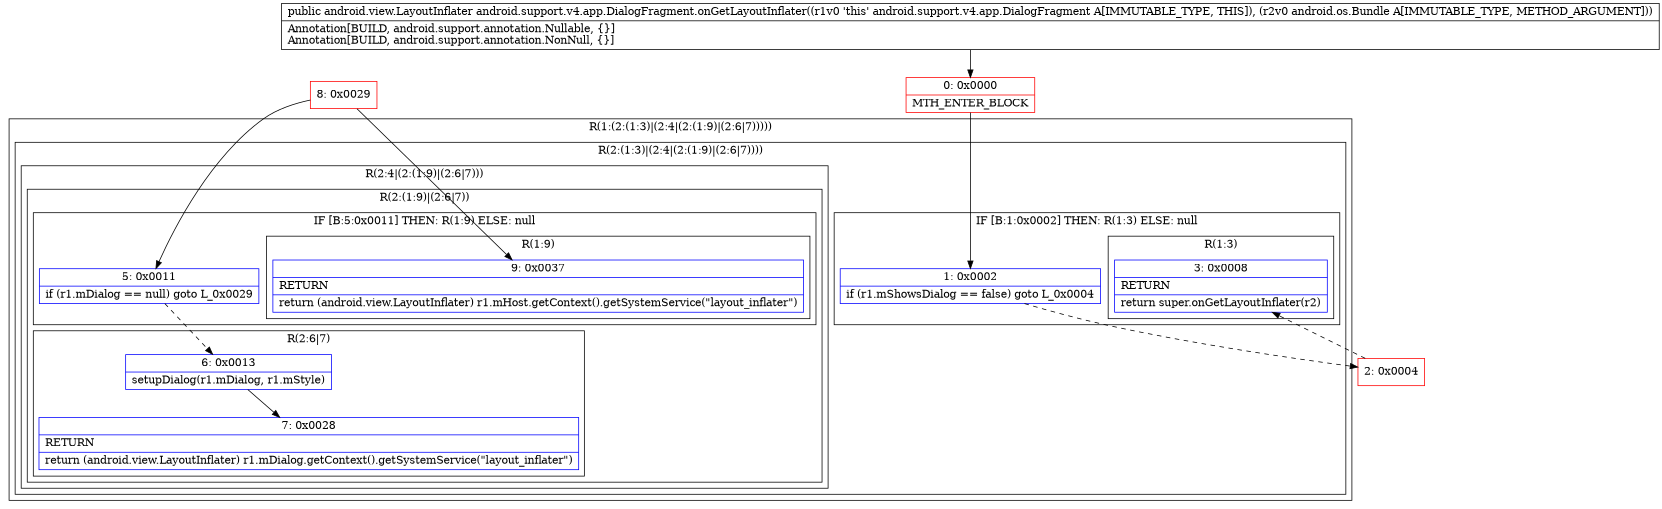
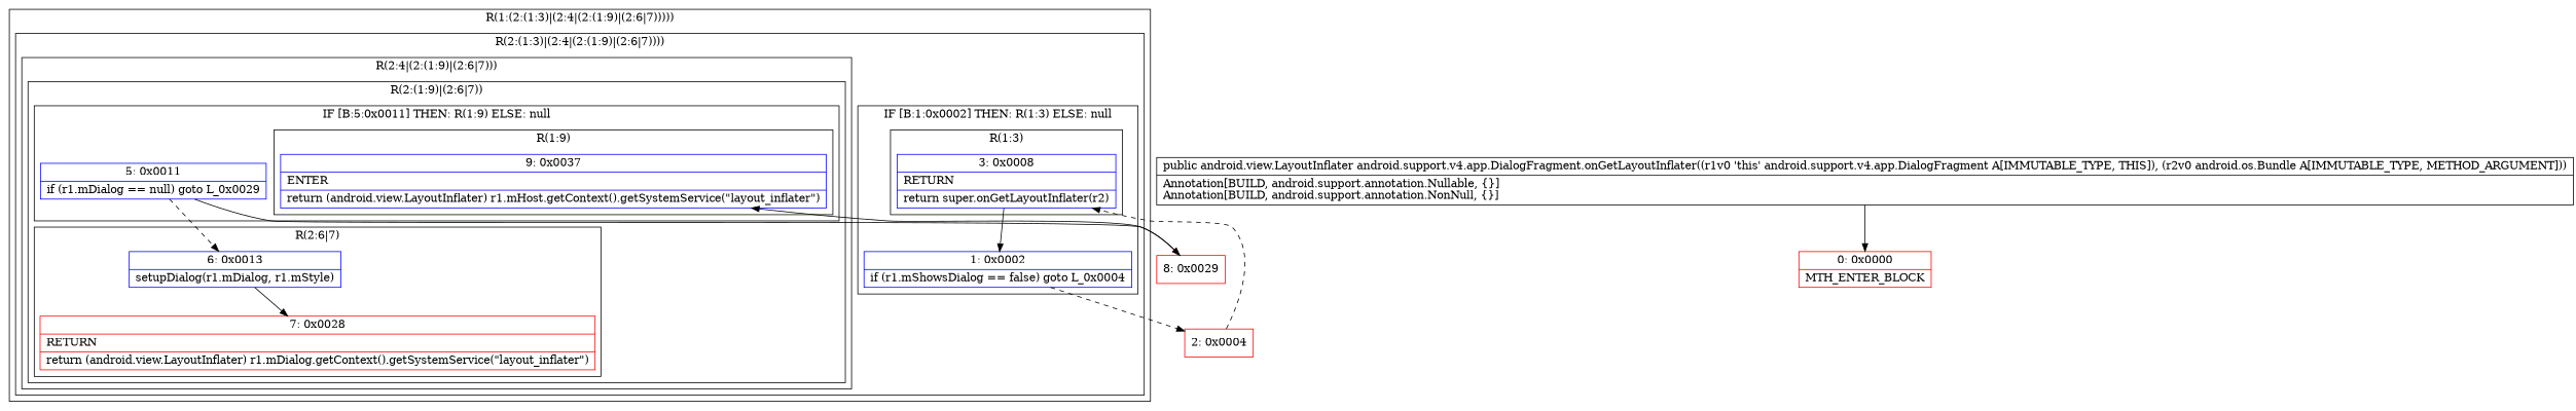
  digraph {
    node [color=blue shape=record]
    n1 [label="{3\:\ 0x0008|RETURN\l|return super.onGetLayoutInflater(r2)\l}"]
    n2 [label="{1\:\ 0x0002|if (r1.mShowsDialog == false) goto L_0x0004\l}"]
-   n3 [label="{9\:\ 0x0037|RETURN\l|return (android.view.LayoutInflater) r1.mHost.getContext().getSystemService(\"layout_inflater\")\l}"]
+   n3 [label="{9\:\ 0x0037|ENTER\l|return (android.view.LayoutInflater) r1.mHost.getContext().getSystemService(\"layout_inflater\")\l}"]
    n4 [label="{5\:\ 0x0011|if (r1.mDialog == null) goto L_0x0029\l}"]
    n5 [label="{6\:\ 0x0013|setupDialog(r1.mDialog, r1.mStyle)\l}"]
-   n6 [label="{7\:\ 0x0028|RETURN\l|return (android.view.LayoutInflater) r1.mDialog.getContext().getSystemService(\"layout_inflater\")\l}"]
+   n6 [color=red label="{7\:\ 0x0028|RETURN\l|return (android.view.LayoutInflater) r1.mDialog.getContext().getSystemService(\"layout_inflater\")\l}"]
    n7 [color=red label="{2\:\ 0x0004}"]
    n8 [color=red label="{8\:\ 0x0029}"]
    n9 [color=red label="{0\:\ 0x0000|MTH_ENTER_BLOCK\l}"]
    n10 [label="{public android.view.LayoutInflater android.support.v4.app.DialogFragment.onGetLayoutInflater((r1v0 'this' android.support.v4.app.DialogFragment A[IMMUTABLE_TYPE, THIS]), (r2v0 android.os.Bundle A[IMMUTABLE_TYPE, METHOD_ARGUMENT]))  | Annotation[BUILD, android.support.annotation.Nullable, \{\}]\lAnnotation[BUILD, android.support.annotation.NonNull, \{\}]\l}" color=""]
    subgraph cluster_1 {
      label="R(1:(2:(1:3)|(2:4|(2:(1:9)|(2:6|7)))))"
      subgraph cluster_2 {
        label="R(2:(1:3)|(2:4|(2:(1:9)|(2:6|7))))"
        subgraph cluster_3 {
          label="IF [B:1:0x0002] THEN: R(1:3) ELSE: null"
          n2
          subgraph cluster_4 {
            label="R(1:3)"
            n1
          }
        }
        subgraph cluster_5 {
          label="R(2:4|(2:(1:9)|(2:6|7)))"
          subgraph cluster_6 {
            label="R(2:(1:9)|(2:6|7))"
            subgraph cluster_7 {
              label="IF [B:5:0x0011] THEN: R(1:9) ELSE: null"
              n4
              subgraph cluster_8 {
                label="R(1:9)"
                n3
              }
            }
            subgraph cluster_9 {
              label="R(2:6|7)"
              n5
              n6
            }
          }
        }
      }
    }
    n2 -> n7 [style=dashed]
    n4 -> n5 [style=dashed]
-   n8 -> n4
+   n4 -> n8
    n5 -> n6
    n7 -> n1 [style=dashed]
    n8 -> n3
-   n9 -> n2
+   n1 -> n2
    n10 -> n9
  }
